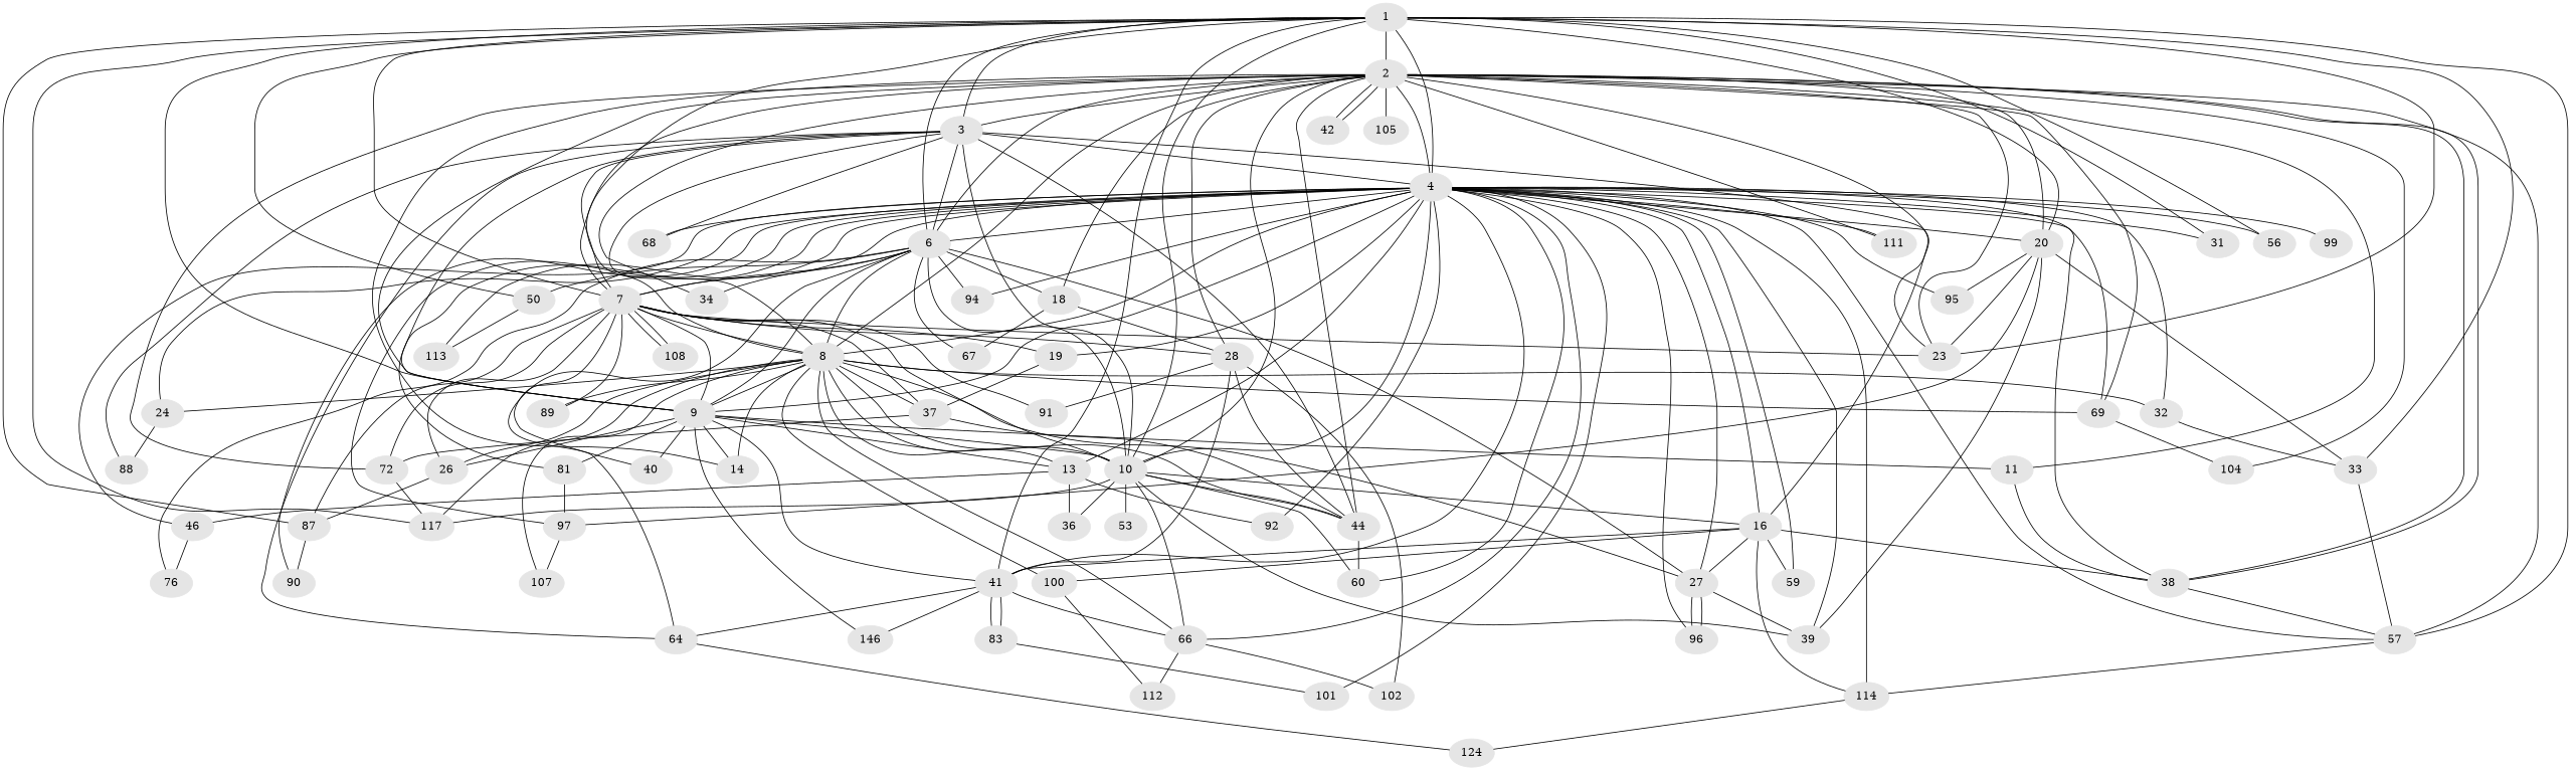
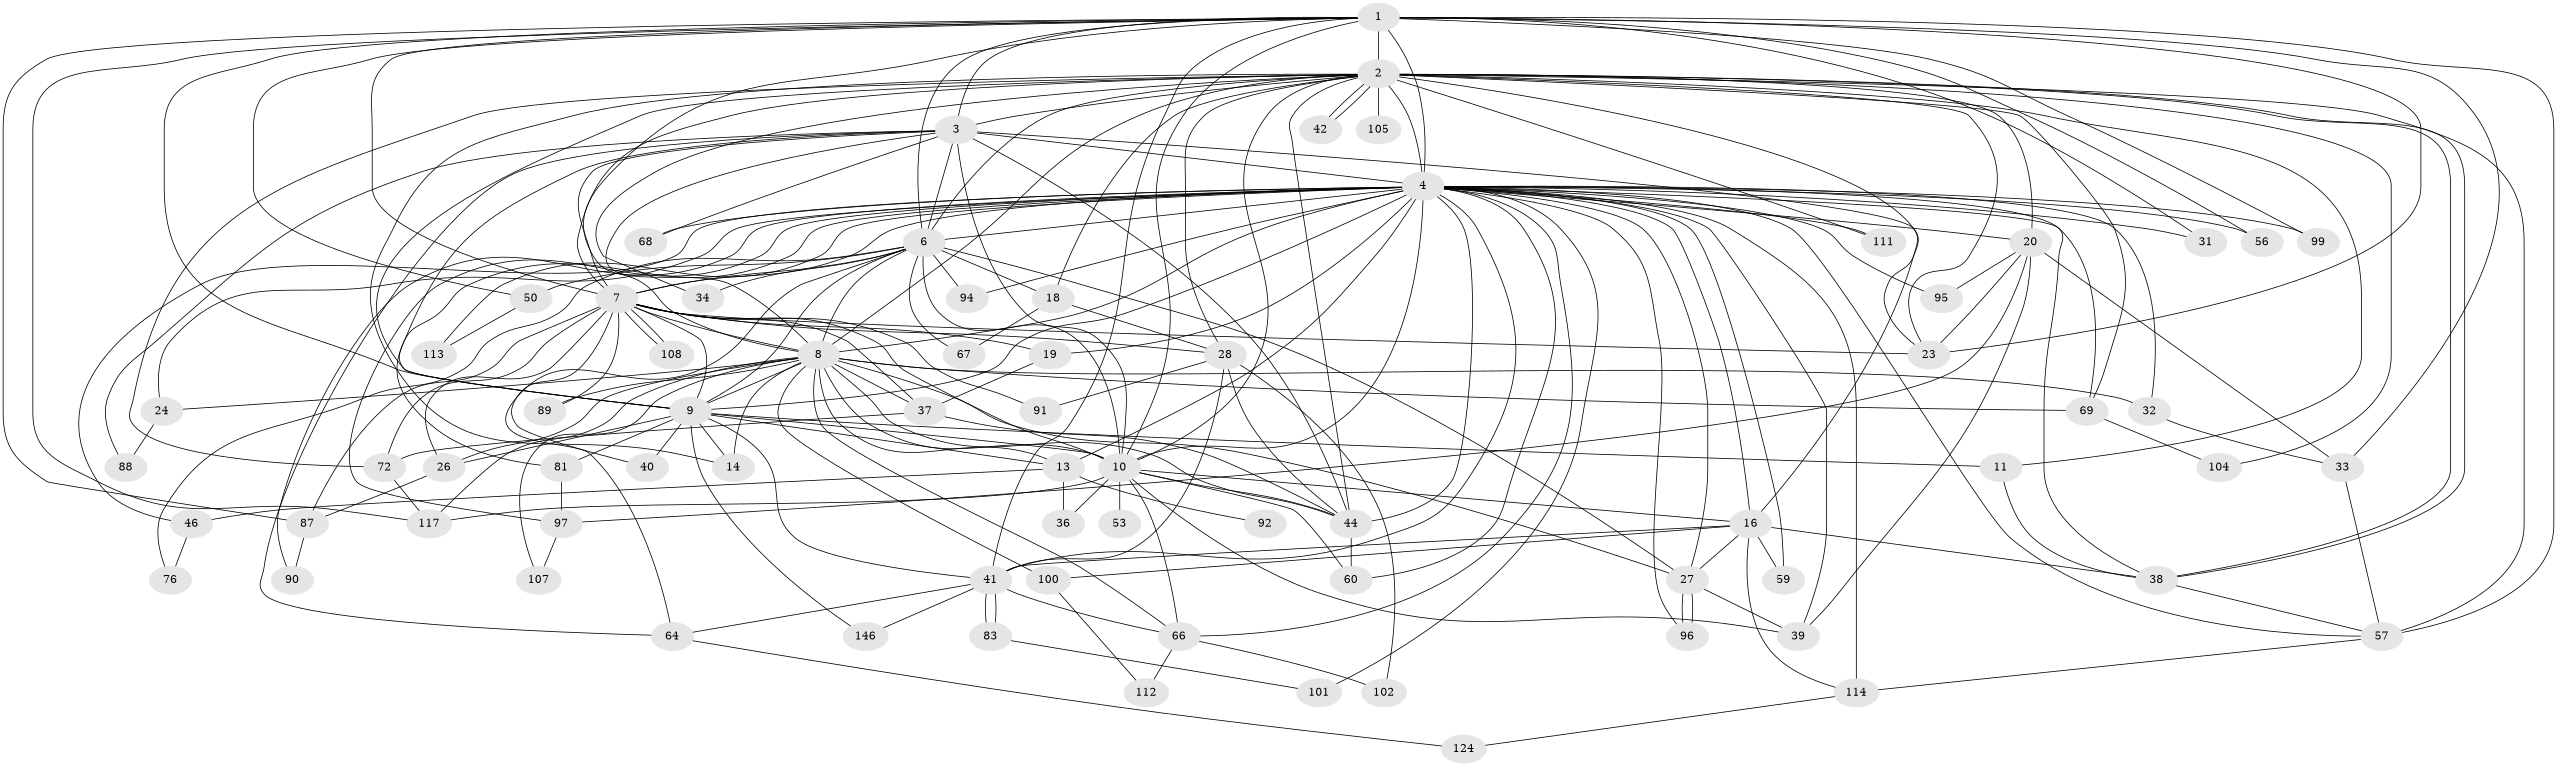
  graph {
    node [color=gray90 style=filled]
    2 [super="+149+145+141+118+15+22+86+79"]
    3 [super="+109+125+136+21+49+43"]
    4 [super="+12+35+5+63"]
    6
    7
    8 [super="+70"]
    9
    10 [super="+55+142"]
    23 [super="+47"]
    57 [super="+75"]
    11
    14
    16 [super="+51+25"]
    18
    20 [super="+54"]
    28 [super="+120"]
    34
    38 [super="+65+127"]
    42
    44 [super="+84+93+61"]
    69 [super="+98"]
    72 [super="+144"]
    104
    105
    111
    1
    31 [super="+135"]
    33 [super="+82"]
    41 [super="+106+58"]
    50
    56
    87
    99
    117 [super="+130+133"]
    64
    68
    88
    113
    13
    19
    24
    27
    32
    39 [super="+52+80"]
    46
    59
    60
    66 [super="+71+131"]
    81
    90
    92
    94
    95
    96
    97 [super="+143"]
    101
    114 [super="+122+116"]
    67
    76
    37 [super="+110"]
    26
    40
    89
    91
    108
    100
    107
    146
    53
    36
    83
    102
    124
    112
    2 -- 3 [weight=4]
    2 -- 4 [weight=5]
    2 -- 6
    2 -- 7
    2 -- 8 [weight=2]
    2 -- 9
    2 -- 10 [weight=2]
    2 -- 23
    2 -- 57 [weight=2]
    2 -- 11 [weight=2]
    2 -- 14
    2 -- 16
    2 -- 18
    2 -- 20 [weight=3]
    2 -- 28
    2 -- 34
    2 -- 38
    2 -- 38
    2 -- 42
    2 -- 42
    2 -- 44
    2 -- 69
    2 -- 72
    2 -- 104
    2 -- 105 [weight=2]
    2 -- 111
    3 -- 4 [weight=6]
    3 -- 6
    3 -- 7
    3 -- 8 [weight=2]
    3 -- 9 [weight=3]
    3 -- 10
    3 -- 23
    3 -- 44
    3 -- 64
    3 -- 68
    3 -- 88
    4 -- 6 [weight=4]
    4 -- 7 [weight=3]
    4 -- 8 [weight=2]
    4 -- 9 [weight=3]
    4 -- 10 [weight=2]
    4 -- 57 [weight=2]
    4 -- 16
    4 -- 20 [weight=2]
    4 -- 38
    4 -- 69 [weight=2]
    4 -- 111
    4 -- 31 [weight=2]
    4 -- 41
    4 -- 56
    4 -- 99
    4 -- 68
    4 -- 113
    4 -- 13 [weight=2]
    4 -- 19
    4 -- 24
    4 -- 27
    4 -- 32
    4 -- 39
    4 -- 46
    4 -- 59
    4 -- 60
    4 -- 66
    4 -- 81
    4 -- 90
-   4 -- 92
+   4 -- 44
    4 -- 94
    4 -- 95
    4 -- 96
    4 -- 97
    4 -- 101
    4 -- 114 [weight=2]
    6 -- 7
    6 -- 8
    6 -- 9
    6 -- 10 [weight=2]
    6 -- 18
    6 -- 34
    6 -- 50
    6 -- 64
    6 -- 27
    6 -- 94
    6 -- 67
    6 -- 76
    7 -- 8
    7 -- 9
    7 -- 10
    7 -- 23
    7 -- 28
    7 -- 72
    7 -- 87
    7 -- 19
    7 -- 37
    7 -- 26
    7 -- 40
    7 -- 89
    7 -- 91
    7 -- 108
    7 -- 108
    8 -- 9
    8 -- 10
    8 -- 14
    8 -- 44
    8 -- 69 [weight=2]
    8 -- 117
    8 -- 13
    8 -- 24
    8 -- 27
    8 -- 32
    8 -- 66
    8 -- 37
    8 -- 26
    8 -- 89
    8 -- 100
    8 -- 107
    9 -- 10
    9 -- 11
    9 -- 14
    9 -- 41
    9 -- 13
    9 -- 81
    9 -- 26
    9 -- 40
    9 -- 146
    10 -- 16
    10 -- 44
    10 -- 117
    10 -- 39
    10 -- 60
    10 -- 66
    10 -- 53
    10 -- 36
    57 -- 114
    11 -- 38
    16 -- 38
    16 -- 41
    16 -- 27
    16 -- 59
    16 -- 114
    16 -- 100
    18 -- 28
    18 -- 67
    20 -- 23
    20 -- 33
    20 -- 39
    20 -- 95
    20 -- 97 [weight=2]
    28 -- 44
    28 -- 41
    28 -- 91
    28 -- 102
    38 -- 57
    44 -- 60
    69 -- 104
    72 -- 117
    1 -- 2 [weight=2]
    1 -- 3
    1 -- 4 [weight=2]
    1 -- 6
    1 -- 7
    1 -- 8
    1 -- 9
    1 -- 10
    1 -- 23
    1 -- 57
    1 -- 31
    1 -- 33
    1 -- 41
    1 -- 50
    1 -- 56
    1 -- 87
-   1 -- 20
+   1 -- 99
    1 -- 117
    33 -- 57
    41 -- 64
    41 -- 66
    41 -- 146
    41 -- 83
    41 -- 83
    50 -- 113
    87 -- 90
    64 -- 124
    13 -- 46
    13 -- 92
    13 -- 36
    19 -- 37
    24 -- 88
    27 -- 39
    27 -- 96
    27 -- 96
    32 -- 33
    46 -- 76
    66 -- 102
    66 -- 112
    81 -- 97
    97 -- 107
    114 -- 124
    37 -- 44
    37 -- 72
    26 -- 87
    100 -- 112
    83 -- 101
  }
